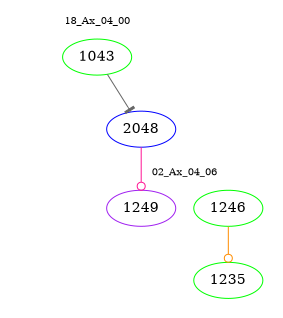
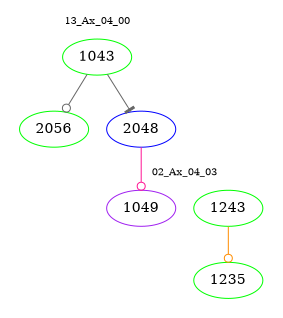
  digraph {
    node [color=green]
    edge [arrowhead=odot color=gray40]
    n1 [label=1043]
+   n2 [label=2056]
    n3 [color=blue label=2048]
-   n4 [label=1246]
+   n4 [label=1243]
    n5 [label=1235]
-   n6 [color=purple label=1249]
+   n6 [color=purple label=1049]
    subgraph cluster_1 {
      color=white
      fontsize=10
-     label="18_Ax_04_00"
+     label="13_Ax_04_00"
      n1
+     n2
      n3
    }
    subgraph cluster_2 {
      color=white
      fontsize=10
-     label="02_Ax_04_06"
+     label="02_Ax_04_03"
      n4
      n5
      n6
    }
+   n1 -> n2
    n1 -> n3 [arrowhead=tee]
    n3 -> n6 [color=deeppink]
    n4 -> n5 [color=darkorange]
  }
